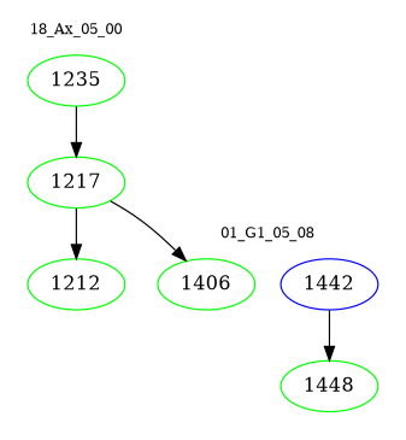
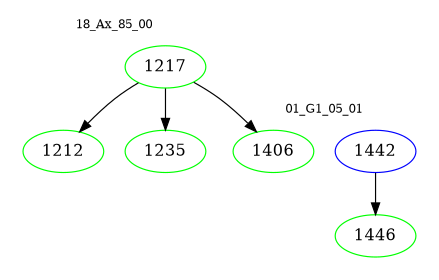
  digraph {
    node [color=green]
    edge [color=black]
    n1 [label=1217]
    n2 [label=1212]
    n3 [label=1235]
    n4 [color=blue label=1442]
    n5 [label=1406]
-   n6 [label=1448]
+   n6 [label=1446]
    subgraph cluster_1 {
      color=white
      fontsize=10
-     label="18_Ax_05_00"
+     label="18_Ax_85_00"
      n1
      n2
      n3
    }
    subgraph cluster_2 {
      color=white
      fontsize=10
-     label="01_G1_05_08"
+     label="01_G1_05_01"
      n4
      n5
      n6
    }
    n1 -> n2
-   n3 -> n1
+   n1 -> n3
    n1 -> n5
    n4 -> n6
  }
